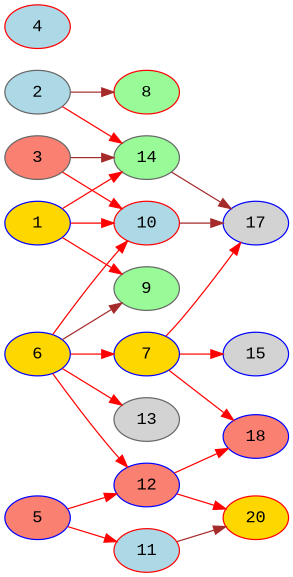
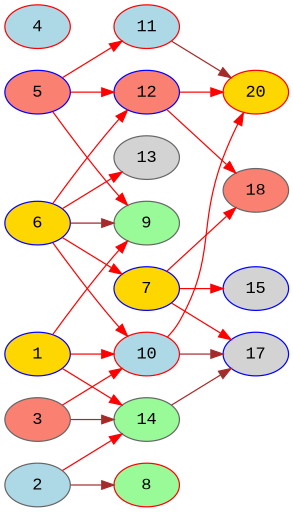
  digraph {
    fontname="Liberation Mono"
    rankdir=LR
    node [alpha=0.12 color=blue fillcolor=gold fontname="Liberation Mono" style=filled]
    edge [color=red fontname="Liberation Mono"]
    1 [alpha=0.06 expect_size=6587392]
    9 [alpha=0.01 color=gray40 expect_size=44235776 fillcolor=palegreen]
    10 [alpha=0.08 color=red expect_size=25211904 fillcolor=lightblue]
    14 [alpha=0.11 color=gray40 expect_size=37081088 fillcolor=palegreen]
    17 [alpha=0.05 expect_size=17384448 fillcolor=lightgrey]
    20 [color=red expect_size=11599872]
    2 [color=gray40 expect_size=6027264 fillcolor=lightblue]
    8 [alpha=0.10 color=red expect_size=39773184 fillcolor=palegreen]
    3 [alpha=0.10 color=gray40 expect_size=24721408 fillcolor=salmon]
    4 [alpha=0.08 color=red expect_size=42822656 fillcolor=lightblue]
    5 [alpha=0.03 expect_size=47725568 fillcolor=salmon]
    11 [alpha=0.06 color=red expect_size=20576256 fillcolor=lightblue]
    12 [alpha=0.09 expect_size=33617920 fillcolor=salmon]
-   18 [alpha=0.20 expect_size=33957888 fillcolor=salmon]
+   18 [alpha=0.20 color=gray40 expect_size=33957888 fillcolor=salmon]
    6 [alpha=0.01 expect_size=9232384]
    7 [alpha=0.07 expect_size=5601280]
    13 [color=gray40 expect_size=13580288 fillcolor=lightgrey]
    15 [alpha=0.15 expect_size=8469504 fillcolor=lightgrey]
    1 -> 9
    1 -> 10
    1 -> 14
    10 -> 17 [color=brown]
+   10 -> 20
    14 -> 17 [color=brown]
    2 -> 14
    2 -> 8 [color=brown]
    3 -> 10
    3 -> 14 [color=brown]
+   5 -> 9
    5 -> 11
    5 -> 12
    11 -> 20 [color=brown]
    12 -> 20
    12 -> 18
    6 -> 9 [color=brown]
    6 -> 10
    6 -> 12
    6 -> 7
    6 -> 13
    7 -> 17
    7 -> 18
    7 -> 15
  }
